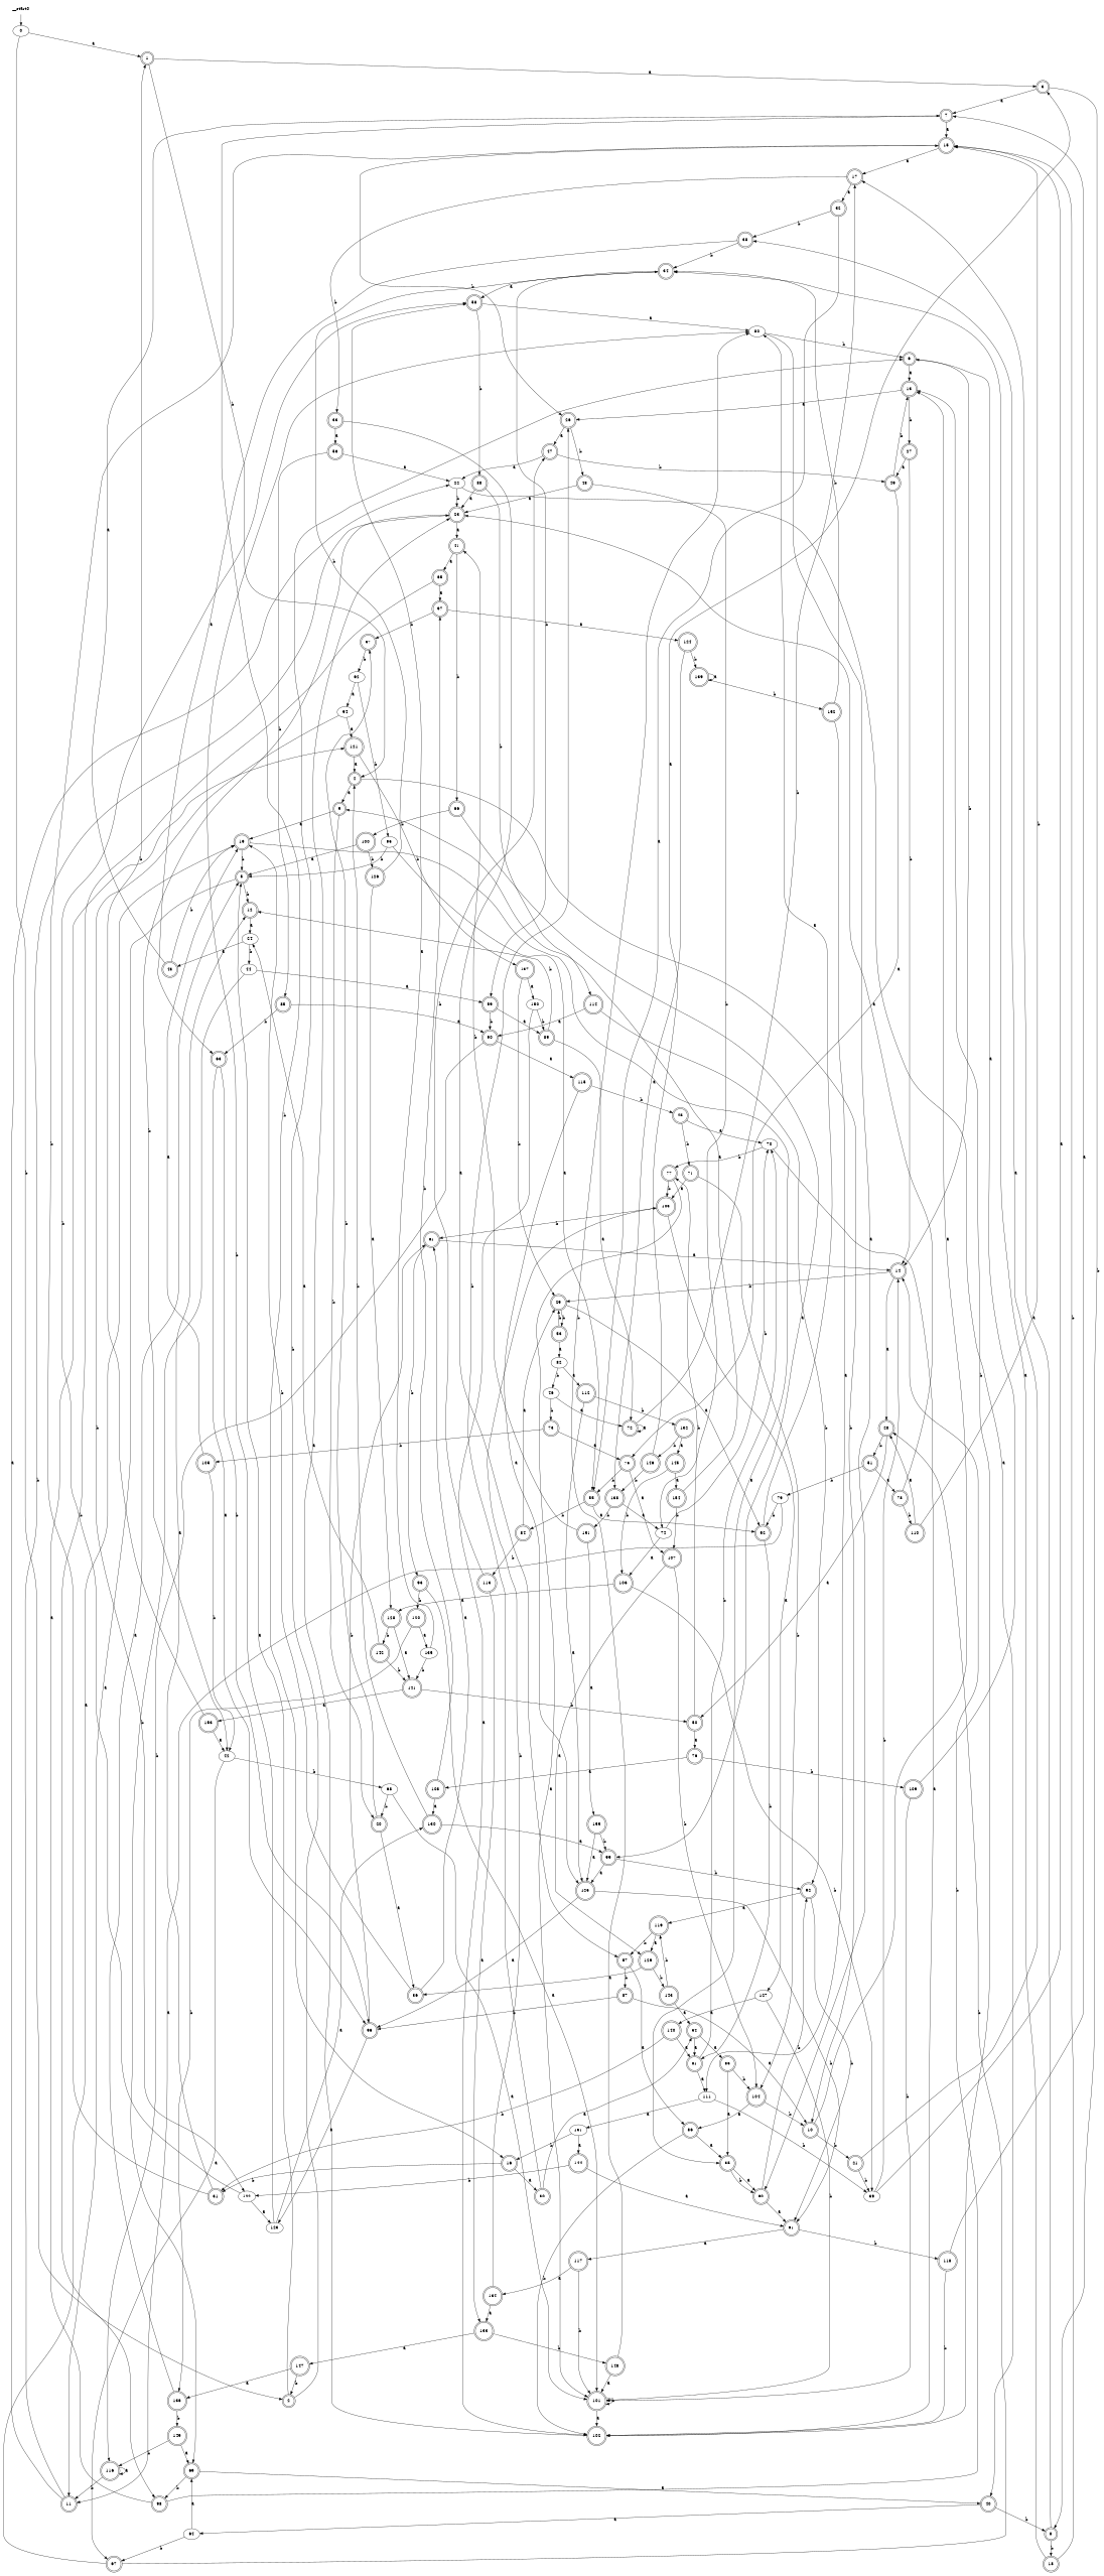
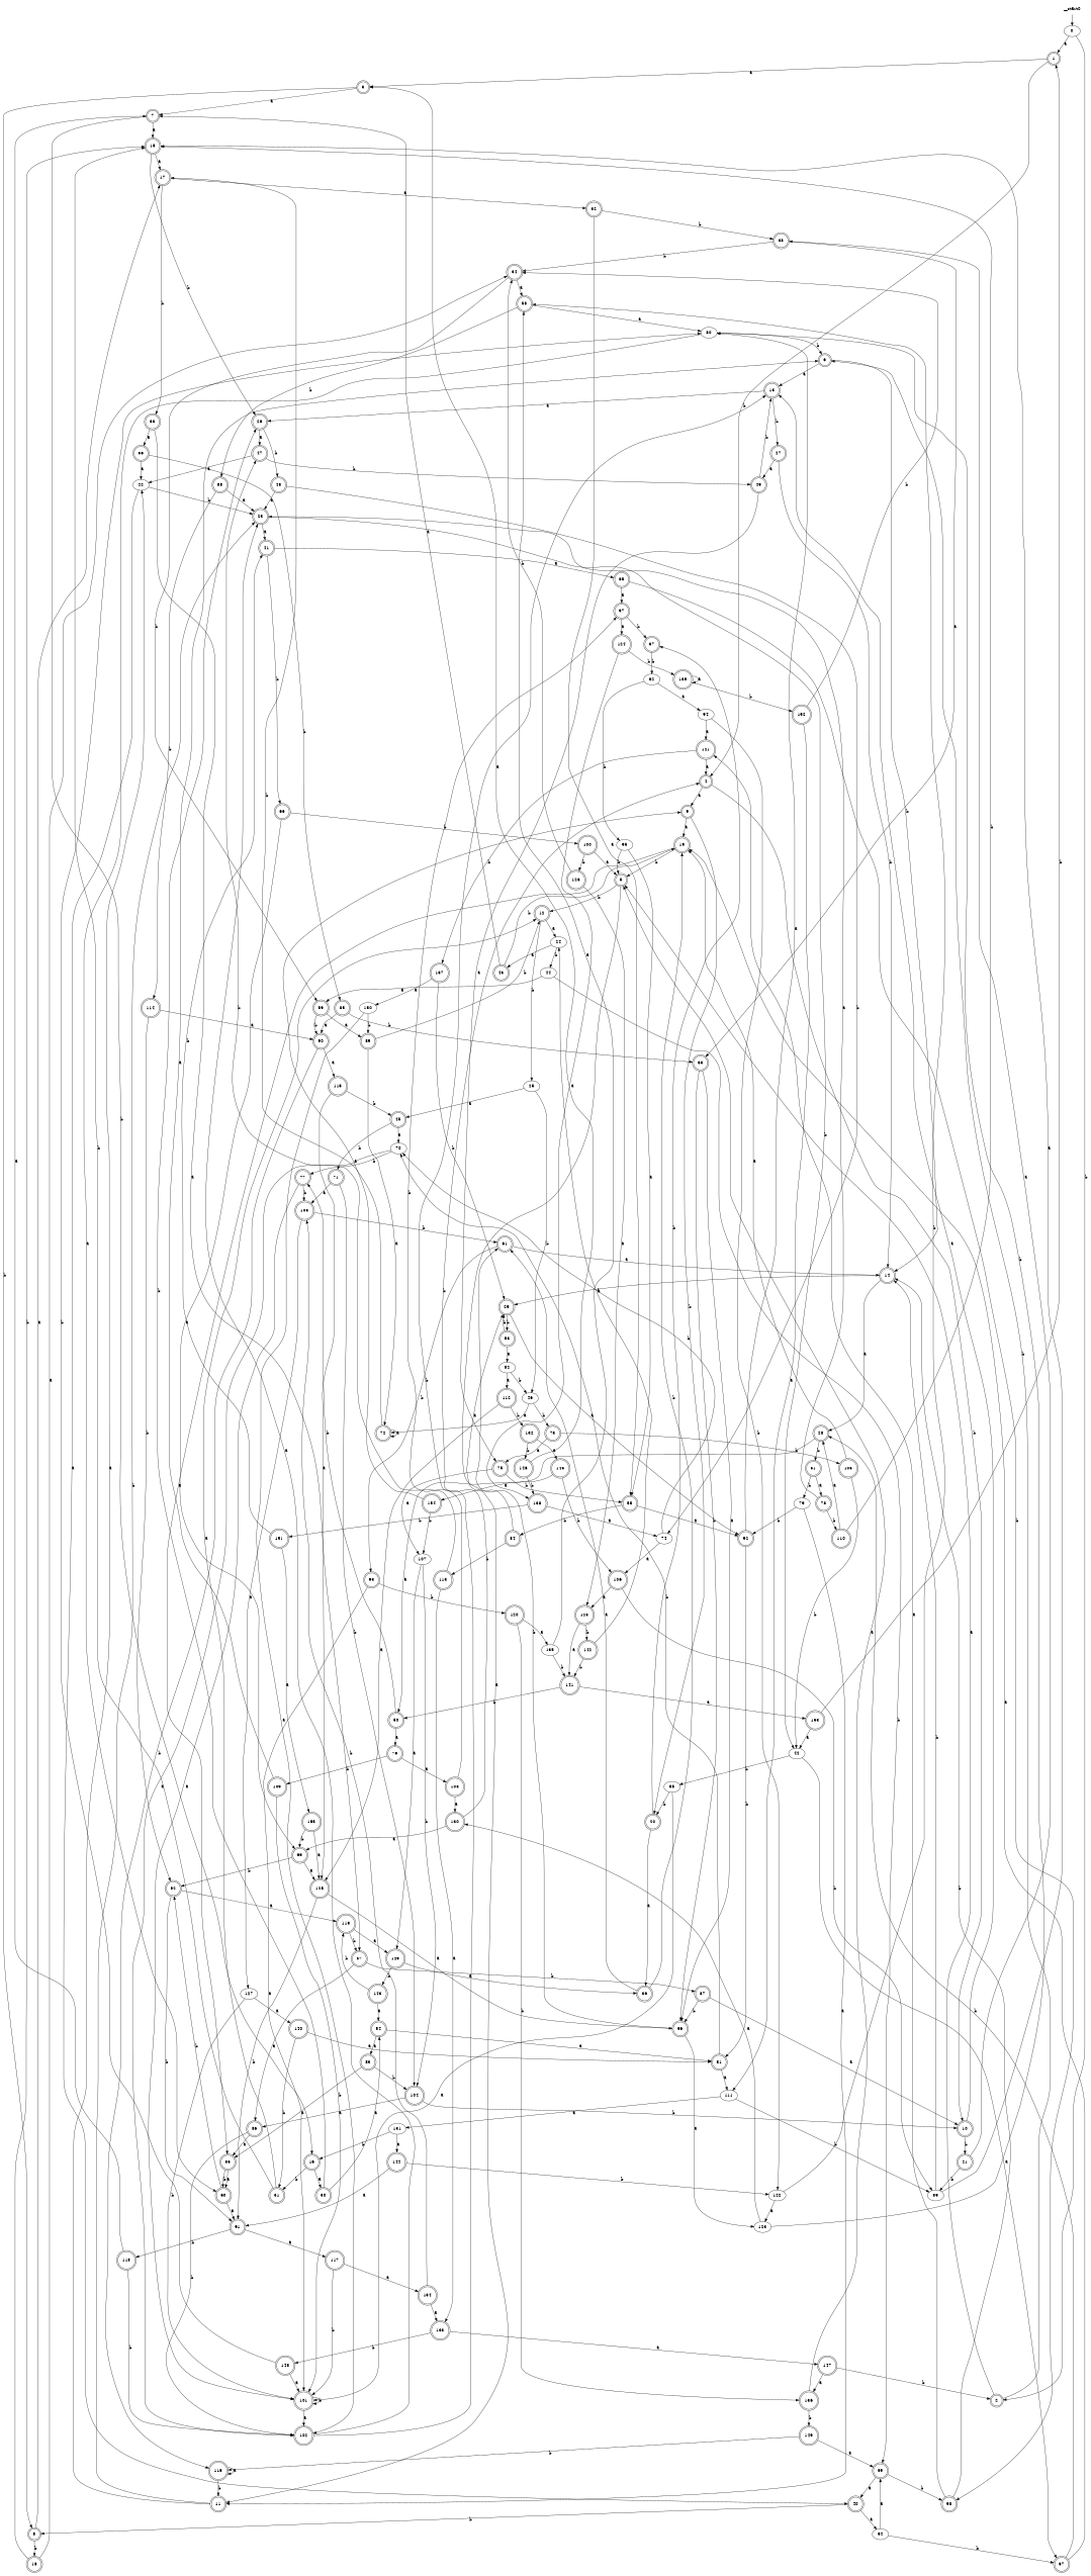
  digraph {
    node [shape=doublecircle]
    __start0 [shape=none]
    0 [shape=ellipse]
    1
    2
    3
    4
    5
    6
    7
    8
    9
    10
    11
    12
    13
    14
    15
    16
    17
    18
    19
    20
    21
    22 [shape=""]
    23
    24 [shape=""]
+   25 [shape=""]
    26
    27
    28
    29
    30
    31
    32
    33
    34
    35
    36
    37
    38
    39 [shape=""]
    40
    41
    42 [shape=""]
    43
    44 [shape=""]
    45
    46 [shape=""]
    47
    48
    49
    50
    51
    52
    53
    54
    55
    56
    57
    58
    59
    60
    61
    62 [shape=""]
    63
    64 [shape=""]
    65
    66
    67
    68 [shape=""]
    69
    70 [shape=""]
    71
    72
    73
    74 [shape=""]
    75
    76
    77
    78
    79 [shape=""]
    80 [shape=""]
    81
    82 [shape=""]
    83
    84
    85
    86
    87
    88
    89
    90
    91
    92
    93
    94 [shape=""]
    95 [shape=""]
    96
    97
    98
    99
    100
    101
    102
    103
    104
    105
    106
-   107
+   107 [shape=ellipse]
    108
    109
    110
    111 [shape=""]
    112
    113
    114
    115
    116
    117
    118
    119
    120
    121
    122 [shape=""]
    123 [shape=""]
    124
    125
    126
    127 [shape=""]
    128
    129
    130
    131 [shape=""]
    132
    133
    134
    135 [shape=""]
    136
    137
    138
    139
    140
    141
    142
    143
    144
    145
    146
    147
    148
    149
    150 [shape=""]
    151
    152
    153
    154
    155
    __start0 -> 0
    0 -> 1 [label=a]
    0 -> 2 [label=b]
    1 -> 3 [label=a]
    1 -> 4 [label=b]
    2 -> 5 [label=a]
    2 -> 6 [label=b]
    3 -> 7 [label=a]
    3 -> 8 [label=b]
    4 -> 9 [label=a]
    4 -> 10 [label=b]
    5 -> 11 [label=a]
    5 -> 12 [label=b]
    6 -> 13 [label=a]
    6 -> 14 [label=b]
    7 -> 15 [label=a]
    7 -> 16 [label=b]
    8 -> 17 [label=a]
    8 -> 18 [label=b]
    9 -> 19 [label=a]
    9 -> 20 [label=b]
    10 -> 13 [label=a]
    10 -> 21 [label=b]
    11 -> 22 [label=a]
    11 -> 23 [label=b]
    12 -> 24 [label=a]
+   12 -> 25 [label=b]
    13 -> 26 [label=a]
    13 -> 27 [label=b]
    14 -> 28 [label=a]
    14 -> 29 [label=b]
    15 -> 17 [label=a]
    15 -> 26 [label=b]
    16 -> 30 [label=a]
    16 -> 31 [label=b]
    17 -> 32 [label=a]
    17 -> 33 [label=b]
    18 -> 15 [label=b]
    18 -> 34 [label=a]
    19 -> 5 [label=b]
    19 -> 35 [label=a]
    20 -> 36 [label=a]
    20 -> 37 [label=b]
    21 -> 38 [label=a]
    21 -> 39 [label=b]
    22 -> 23 [label=b]
    22 -> 40 [label=a]
    23 -> 41 [label=a]
    23 -> 42 [label=b]
    24 -> 43 [label=a]
    24 -> 44 [label=b]
+   25 -> 45 [label=a]
+   25 -> 46 [label=b]
    26 -> 47 [label=a]
    26 -> 48 [label=b]
    27 -> 14 [label=b]
    27 -> 49 [label=a]
    28 -> 50 [label=a]
    28 -> 51 [label=b]
    29 -> 52 [label=a]
    29 -> 53 [label=b]
    30 -> 26 [label=b]
    30 -> 54 [label=a]
    31 -> 12 [label=a]
    31 -> 15 [label=b]
    32 -> 38 [label=b]
    32 -> 55 [label=a]
    33 -> 56 [label=a]
    33 -> 57 [label=a]
    34 -> 58 [label=a]
    34 -> 59 [label=b]
    35 -> 60 [label=a]
    35 -> 60 [label=b]
    36 -> 19 [label=b]
    36 -> 61 [label=a]
    37 -> 62 [label=b]
    38 -> 34 [label=b]
    38 -> 63 [label=a]
    39 -> 14 [label=b]
    39 -> 15 [label=a]
    40 -> 8 [label=b]
    40 -> 64 [label=a]
    41 -> 65 [label=a]
    41 -> 66 [label=b]
    42 -> 67 [label=a]
    42 -> 68 [label=b]
    43 -> 7 [label=a]
    43 -> 19 [label=b]
    44 -> 59 [label=a]
    44 -> 69 [label=b]
    45 -> 70 [label=a]
    45 -> 71 [label=b]
    46 -> 72 [label=a]
    46 -> 73 [label=b]
    47 -> 22 [label=a]
    47 -> 49 [label=b]
    48 -> 23 [label=a]
    48 -> 74 [label=b]
    49 -> 13 [label=b]
    49 -> 75 [label=a]
    50 -> 76 [label=a]
    50 -> 77 [label=b]
    51 -> 78 [label=a]
    51 -> 79 [label=b]
    52 -> 80 [label=a]
    52 -> 81 [label=b]
    53 -> 29 [label=b]
    53 -> 82 [label=a]
    54 -> 81 [label=a]
    54 -> 83 [label=a]
    55 -> 52 [label=a]
    55 -> 84 [label=b]
    56 -> 22 [label=a]
    56 -> 85 [label=b]
    57 -> 86 [label=a]
    57 -> 87 [label=b]
    58 -> 80 [label=a]
    58 -> 88 [label=b]
    59 -> 89 [label=a]
    59 -> 90 [label=b]
    60 -> 91 [label=a]
    60 -> 92 [label=b]
    61 -> 14 [label=a]
    61 -> 93 [label=b]
    62 -> 94 [label=a]
    62 -> 95 [label=b]
    63 -> 96 [label=a]
    63 -> 96 [label=b]
    64 -> 67 [label=b]
    64 -> 69 [label=a]
    65 -> 97 [label=a]
    65 -> 98 [label=b]
    66 -> 99 [label=a]
    66 -> 100 [label=b]
    67 -> 19 [label=a]
    67 -> 28 [label=b]
    68 -> 20 [label=b]
    68 -> 101 [label=a]
    69 -> 40 [label=a]
    69 -> 98 [label=b]
    70 -> 77 [label=b]
    70 -> 102 [label=a]
    71 -> 103 [label=a]
    71 -> 104 [label=b]
    72 -> 17 [label=b]
    72 -> 72 [label=a]
    73 -> 75 [label=a]
    73 -> 105 [label=b]
    74 -> 70 [label=b]
    74 -> 106 [label=a]
    75 -> 55 [label=b]
    75 -> 107 [label=a]
    76 -> 108 [label=a]
    76 -> 109 [label=b]
    77 -> 101 [label=a]
    77 -> 103 [label=b]
    78 -> 23 [label=a]
    78 -> 110 [label=b]
    79 -> 11 [label=a]
    79 -> 52 [label=b]
    80 -> 6 [label=b]
    80 -> 60 [label=a]
    81 -> 70 [label=b]
    81 -> 111 [label=a]
    82 -> 46 [label=b]
    82 -> 112 [label=a]
    83 -> 35 [label=a]
    83 -> 104 [label=b]
    84 -> 29 [label=a]
    84 -> 113 [label=b]
    85 -> 63 [label=b]
    85 -> 90 [label=a]
    86 -> 35 [label=a]
    86 -> 102 [label=b]
    87 -> 10 [label=a]
    87 -> 96 [label=b]
    88 -> 23 [label=a]
    88 -> 114 [label=b]
    89 -> 12 [label=b]
    89 -> 72 [label=a]
    90 -> 115 [label=a]
    90 -> 116 [label=b]
    91 -> 117 [label=a]
    91 -> 118 [label=b]
    92 -> 91 [label=b]
    92 -> 119 [label=a]
    93 -> 101 [label=a]
    93 -> 120 [label=b]
    94 -> 121 [label=a]
    94 -> 122 [label=b]
    95 -> 5 [label=b]
    95 -> 55 [label=a]
    96 -> 61 [label=b]
    96 -> 123 [label=a]
    97 -> 37 [label=b]
    97 -> 124 [label=a]
    98 -> 14 [label=b]
    98 -> 121 [label=a]
    99 -> 92 [label=b]
    99 -> 125 [label=a]
    100 -> 5 [label=a]
    100 -> 126 [label=b]
    101 -> 101 [label=b]
    101 -> 102 [label=a]
    102 -> 13 [label=b]
    102 -> 23 [label=a]
    103 -> 61 [label=b]
    103 -> 127 [label=a]
    104 -> 10 [label=b]
    104 -> 86 [label=a]
    105 -> 19 [label=a]
    105 -> 42 [label=b]
    106 -> 39 [label=b]
    106 -> 128 [label=a]
    107 -> 104 [label=b]
    107 -> 129 [label=a]
    108 -> 97 [label=b]
    108 -> 130 [label=a]
    109 -> 6 [label=a]
    109 -> 101 [label=b]
    110 -> 15 [label=b]
    110 -> 28 [label=a]
    111 -> 39 [label=b]
    111 -> 131 [label=a]
    112 -> 125 [label=a]
    112 -> 132 [label=b]
    113 -> 47 [label=b]
    113 -> 133 [label=a]
    114 -> 90 [label=a]
    114 -> 92 [label=b]
    115 -> 45 [label=b]
    115 -> 125 [label=a]
    116 -> 11 [label=b]
    116 -> 116 [label=a]
    117 -> 101 [label=b]
    117 -> 134 [label=a]
    118 -> 7 [label=a]
    118 -> 102 [label=b]
    119 -> 57 [label=b]
    119 -> 129 [label=a]
    120 -> 135 [label=a]
    120 -> 136 [label=b]
    121 -> 4 [label=a]
    121 -> 137 [label=b]
    122 -> 58 [label=b]
    122 -> 123 [label=a]
    123 -> 80 [label=b]
    123 -> 130 [label=a]
    124 -> 138 [label=a]
    124 -> 139 [label=b]
    125 -> 91 [label=b]
    125 -> 96 [label=a]
    126 -> 34 [label=b]
    126 -> 128 [label=a]
    127 -> 101 [label=b]
    127 -> 140 [label=a]
    128 -> 141 [label=a]
    128 -> 142 [label=b]
    129 -> 36 [label=a]
    129 -> 143 [label=b]
    130 -> 4 [label=b]
    130 -> 99 [label=a]
    131 -> 16 [label=b]
    131 -> 144 [label=a]
    132 -> 145 [label=a]
    132 -> 146 [label=b]
    133 -> 147 [label=a]
    133 -> 148 [label=b]
    134 -> 103 [label=b]
    134 -> 133 [label=a]
    135 -> 58 [label=a]
    135 -> 141 [label=b]
    136 -> 5 [label=a]
    136 -> 149 [label=b]
    137 -> 29 [label=b]
    137 -> 150 [label=a]
    138 -> 74 [label=a]
    138 -> 151 [label=b]
    139 -> 139 [label=a]
    139 -> 152 [label=b]
    140 -> 31 [label=b]
    140 -> 81 [label=a]
    141 -> 50 [label=b]
    141 -> 153 [label=a]
    142 -> 24 [label=a]
    142 -> 141 [label=b]
    143 -> 54 [label=a]
    143 -> 119 [label=b]
    144 -> 91 [label=a]
    144 -> 122 [label=b]
    145 -> 106 [label=b]
    145 -> 154 [label=a]
    146 -> 3 [label=a]
    146 -> 138 [label=b]
    147 -> 2 [label=b]
    147 -> 136 [label=a]
    148 -> 80 [label=b]
    148 -> 101 [label=a]
    149 -> 69 [label=a]
    149 -> 116 [label=b]
    150 -> 89 [label=b]
    150 -> 102 [label=a]
    151 -> 41 [label=b]
    151 -> 155 [label=a]
    152 -> 34 [label=b]
    152 -> 111 [label=a]
    153 -> 1 [label=b]
    153 -> 42 [label=a]
    154 -> 9 [label=a]
    154 -> 107 [label=b]
    155 -> 99 [label=b]
    155 -> 125 [label=a]
  }
